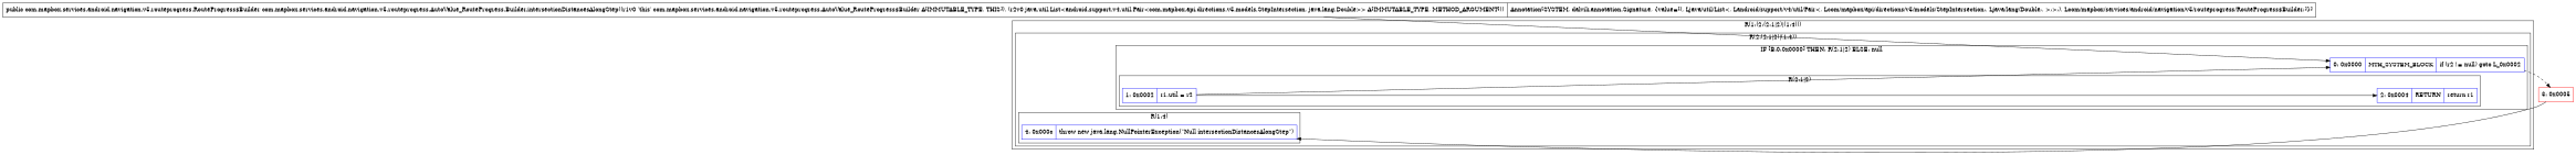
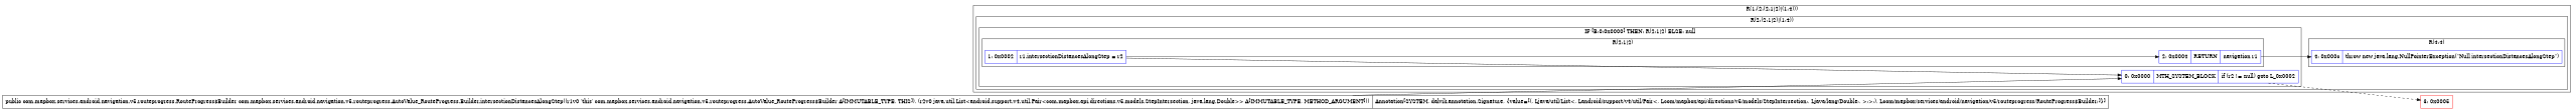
  digraph {
    rankdir=LR
    node [color=blue shape=record]
-   n1 [label="{1\:\ 0x0002|r1.util = r2\l}"]
-   n2 [label="{2\:\ 0x0004|RETURN\l|return r1\l}"]
+   n1 [label="{1\:\ 0x0002|r1.intersectionDistancesAlongStep = r2\l}"]
+   n2 [label="{2\:\ 0x0004|RETURN\l|navigation r1\l}"]
    n3 [label="{0\:\ 0x0000|MTH_SYSTEM_BLOCK\l|if (r2 != null) goto L_0x0002\l}"]
    n4 [label="{4\:\ 0x000c|throw new java.lang.NullPointerException(\"Null intersectionDistancesAlongStep\")\l}"]
    n5 [color=red label="{3\:\ 0x0005}"]
    n6 [label="{public com.mapbox.services.android.navigation.v5.routeprogress.RouteProgress$Builder com.mapbox.services.android.navigation.v5.routeprogress.AutoValue_RouteProgress.Builder.intersectionDistancesAlongStep((r1v0 'this' com.mapbox.services.android.navigation.v5.routeprogress.AutoValue_RouteProgress$Builder A[IMMUTABLE_TYPE, THIS]), (r2v0 java.util.List\<android.support.v4.util.Pair\<com.mapbox.api.directions.v5.models.StepIntersection, java.lang.Double\>\> A[IMMUTABLE_TYPE, METHOD_ARGUMENT]))  | Annotation[SYSTEM, dalvik.annotation.Signature, \{value=[(, Ljava\/util\/List\<, Landroid\/support\/v4\/util\/Pair\<, Lcom\/mapbox\/api\/directions\/v5\/models\/StepIntersection;, Ljava\/lang\/Double;, \>;\>;), Lcom\/mapbox\/services\/android\/navigation\/v5\/routeprogress\/RouteProgress$Builder;]\}]\l}" color=""]
    subgraph cluster_1 {
      label="R(1:(2:(2:1|2)|(1:4)))"
      subgraph cluster_2 {
        label="R(2:(2:1|2)|(1:4))"
        subgraph cluster_3 {
          label="IF [B:0:0x0000] THEN: R(2:1|2) ELSE: null"
          n3
          subgraph cluster_4 {
            label="R(2:1|2)"
            n1
            n2
          }
        }
        subgraph cluster_5 {
-         label="R(1:4)"
+         label="R(4:4)"
          n4
        }
      }
    }
    n1 -> n2
    n1 -> n3
    n3 -> n5 [style=dashed]
-   n5 -> n4
+   n2 -> n4
    n6 -> n3
  }
